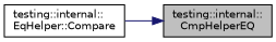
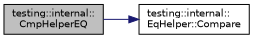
  digraph {
    rankdir=RL
    node [color=black fontname=Helvetica fontsize=10 shape=record]
    n1 [fillcolor=grey75 fontcolor=black height=0.2 label="testing::internal::\lCmpHelperEQ" style=filled width=0.4]
    n2 [height=0.2 label="testing::internal::\lEqHelper::Compare" width=0.4]
-   n1 -> n2 [color=midnightblue dir=back fontname=Helvetica fontsize=10 labelfontname=Helvetica labelfontsize=10 style=solid]
+   n2 -> n1 [color=midnightblue dir=back fontname=Helvetica fontsize=10 labelfontname=Helvetica labelfontsize=10 style=solid]
  }
